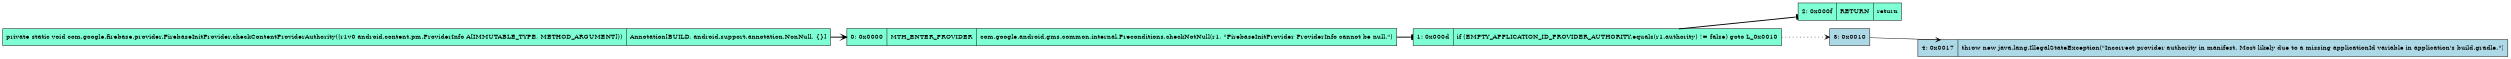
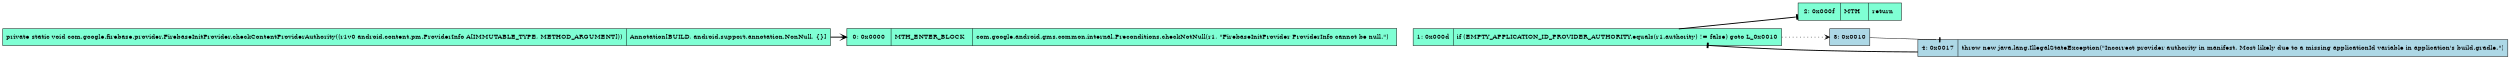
  digraph {
    rankdir=LR
    node [fillcolor=aquamarine shape=record style=filled]
    edge [arrowhead=vee style=bold]
-   n1 [label="{0\:\ 0x0000|MTH_ENTER_PROVIDER\l|com.google.android.gms.common.internal.Preconditions.checkNotNull(r1, \"FirebaseInitProvider ProviderInfo cannot be null.\")\l}"]
+   n1 [label="{0\:\ 0x0000|MTH_ENTER_BLOCK\l|com.google.android.gms.common.internal.Preconditions.checkNotNull(r1, \"FirebaseInitProvider ProviderInfo cannot be null.\")\l}"]
    n2 [label="{1\:\ 0x000d|if (EMPTY_APPLICATION_ID_PROVIDER_AUTHORITY.equals(r1.authority) != false) goto L_0x0010\l}"]
-   n3 [label="{2\:\ 0x000f|RETURN\l|return\l}"]
+   n3 [label="{2\:\ 0x000f|MTH\l|return\l}"]
    n4 [fillcolor=lightblue label="{3\:\ 0x0010}"]
    n5 [fillcolor=lightblue label="{4\:\ 0x0017|throw new java.lang.IllegalStateException(\"Incorrect provider authority in manifest. Most likely due to a missing applicationId variable in application's build.gradle.\")\l}"]
    n6 [label="{private static void com.google.firebase.provider.FirebaseInitProvider.checkContentProviderAuthority((r1v0 android.content.pm.ProviderInfo A[IMMUTABLE_TYPE, METHOD_ARGUMENT]))  | Annotation[BUILD, android.support.annotation.NonNull, \{\}]\l}"]
-   n1 -> n2 [arrowhead=tee]
+   n5 -> n2 [arrowhead=tee]
    n2 -> n3 [arrowhead=tee]
    n2 -> n4 [style=dotted]
-   n4 -> n5 [style=solid]
+   n4 -> n5 [arrowhead=tee style=solid]
    n6 -> n1
  }
